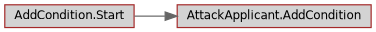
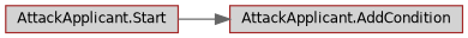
  digraph {
    rankdir=RL
    node [color=brown fillcolor=lightgrey fontname=Helvetica fontsize=10 shape=box style=filled]
    n1 [fontcolor=black height=0.2 label="AttackApplicant.AddCondition" width=0.4]
-   n2 [height=0.2 label="AddCondition.Start" width=0.4]
+   n2 [height=0.2 label="AttackApplicant.Start" width=0.4]
    n1 -> n2 [color=gray40 dir=back fontname=Helvetica fontsize=10 labelfontname=Helvetica labelfontsize=10 style=solid]
  }
